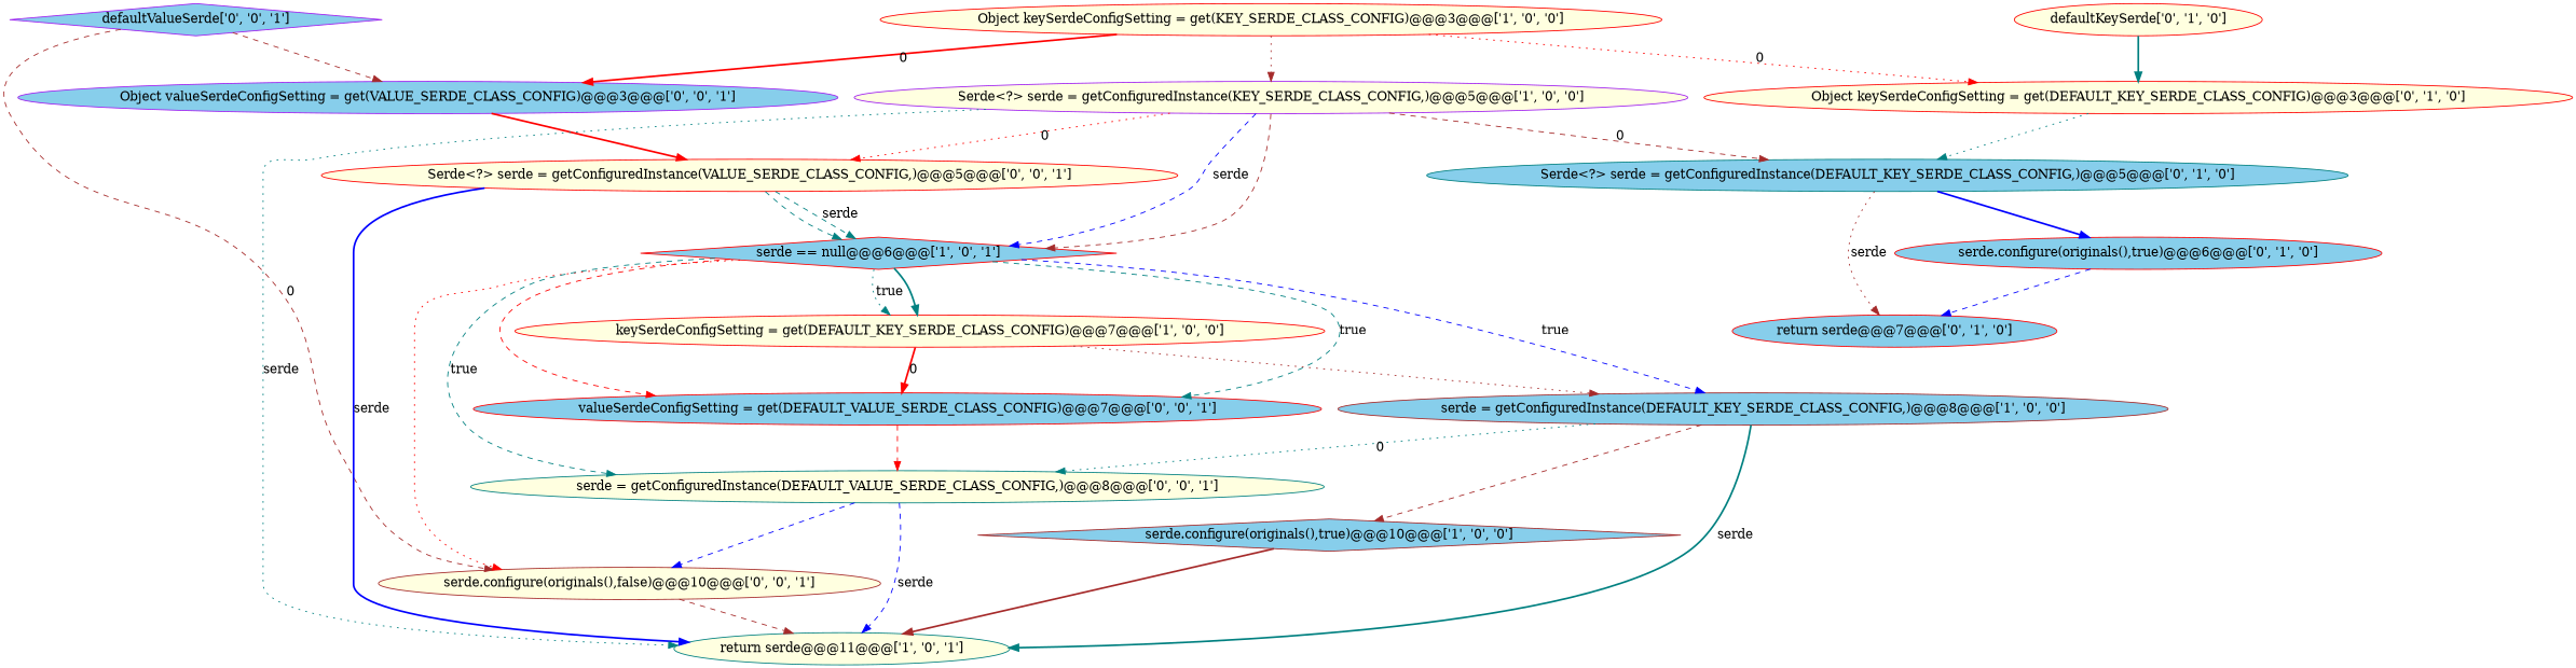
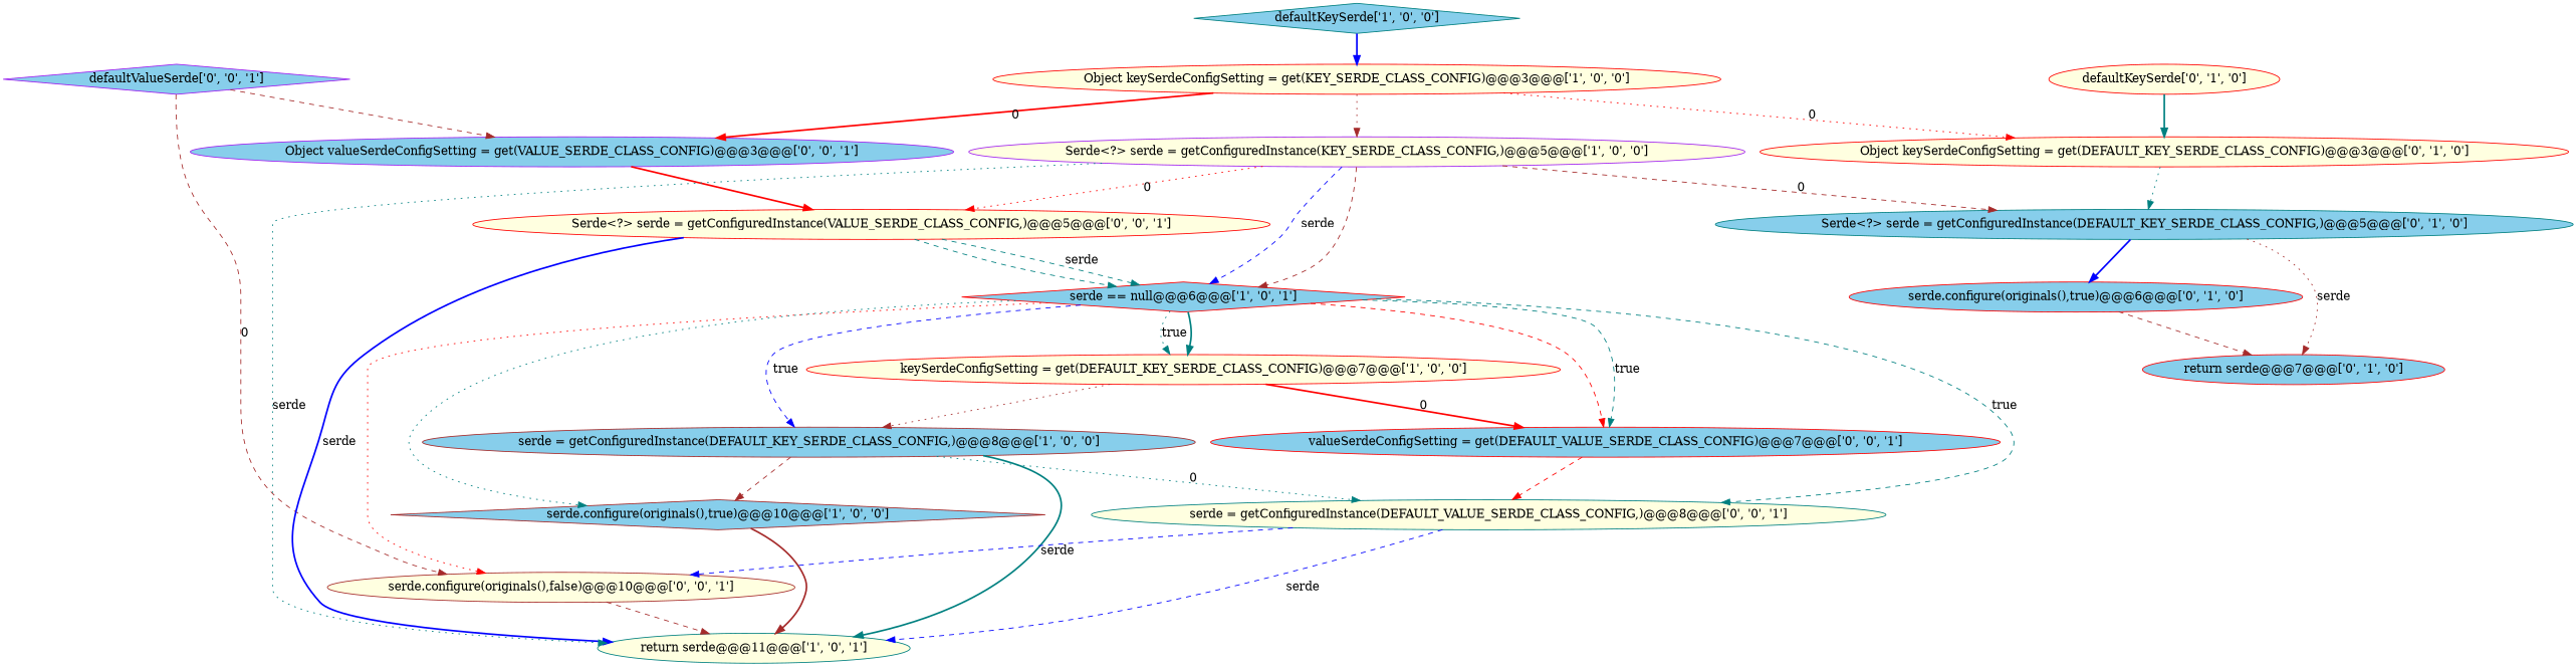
  digraph {
    node [color=red fillcolor=skyblue shape=ellipse style=filled]
    edge [color=teal style=dashed]
    n1 [color=purple label="defaultValueSerde['0', '0', '1']" shape=diamond]
    n2 [color=purple label="Object valueSerdeConfigSetting = get(VALUE_SERDE_CLASS_CONFIG)@@@3@@@['0', '0', '1']"]
    n3 [color=brown fillcolor=lightyellow label="serde.configure(originals(),false)@@@10@@@['0', '0', '1']"]
    n4 [fillcolor=lightyellow label="Serde<?> serde = getConfiguredInstance(VALUE_SERDE_CLASS_CONFIG,)@@@5@@@['0', '0', '1']"]
    n5 [fillcolor=lightyellow label="defaultKeySerde['0', '1', '0']"]
    n6 [fillcolor=lightyellow label="Object keySerdeConfigSetting = get(DEFAULT_KEY_SERDE_CLASS_CONFIG)@@@3@@@['0', '1', '0']"]
    n7 [color=teal label="Serde<?> serde = getConfiguredInstance(DEFAULT_KEY_SERDE_CLASS_CONFIG,)@@@5@@@['0', '1', '0']"]
    n8 [fillcolor=lightyellow label="Object keySerdeConfigSetting = get(KEY_SERDE_CLASS_CONFIG)@@@3@@@['1', '0', '0']"]
    n9 [color=purple fillcolor=lightyellow label="Serde<?> serde = getConfiguredInstance(KEY_SERDE_CLASS_CONFIG,)@@@5@@@['1', '0', '0']"]
    n10 [color=teal fillcolor=lightyellow label="return serde@@@11@@@['1', '0', '1']"]
    n11 [label="serde == null@@@6@@@['1', '0', '1']" shape=diamond]
    n12 [label="return serde@@@7@@@['0', '1', '0']"]
    n13 [label="serde.configure(originals(),true)@@@6@@@['0', '1', '0']"]
    n14 [fillcolor=lightyellow label="keySerdeConfigSetting = get(DEFAULT_KEY_SERDE_CLASS_CONFIG)@@@7@@@['1', '0', '0']"]
    n15 [color=brown label="serde = getConfiguredInstance(DEFAULT_KEY_SERDE_CLASS_CONFIG,)@@@8@@@['1', '0', '0']"]
    n16 [label="valueSerdeConfigSetting = get(DEFAULT_VALUE_SERDE_CLASS_CONFIG)@@@7@@@['0', '0', '1']"]
    n17 [color=brown label="serde.configure(originals(),true)@@@10@@@['1', '0', '0']" shape=diamond]
    n18 [color=teal fillcolor=lightyellow label="serde = getConfiguredInstance(DEFAULT_VALUE_SERDE_CLASS_CONFIG,)@@@8@@@['0', '0', '1']"]
+   n19 [color=teal label="defaultKeySerde['1', '0', '0']" shape=diamond]
    n1 -> n2 [color=brown]
    n1 -> n3 [color=brown label=0]
    n2 -> n4 [color=red style=bold]
    n3 -> n10 [color=brown]
    n4 -> n10 [color=blue label=serde style=bold]
    n4 -> n11 [label=serde]
    n4 -> n11
    n5 -> n6 [style=bold]
    n6 -> n7 [style=dotted]
    n7 -> n12 [color=brown label=serde style=dotted]
    n7 -> n13 [color=blue style=bold]
    n8 -> n2 [color=red label=0 style=bold]
    n8 -> n6 [color=red label=0 style=dotted]
    n8 -> n9 [color=brown style=dotted]
    n9 -> n4 [color=red label=0 style=dotted]
    n9 -> n7 [color=brown label=0]
    n9 -> n10 [label=serde style=dotted]
    n9 -> n11 [color=brown]
    n9 -> n11 [color=blue label=serde]
    n11 -> n3 [color=red style=dotted]
    n11 -> n14 [style=bold]
    n11 -> n14 [label=true style=dotted]
    n11 -> n15 [color=blue label=true]
    n11 -> n16 [label=true]
    n11 -> n16 [color=red]
+   n11 -> n17 [style=dotted]
    n11 -> n18 [label=true]
-   n13 -> n12 [color=blue]
+   n13 -> n12 [color=brown]
    n14 -> n15 [color=brown style=dotted]
    n14 -> n16 [color=red label=0 style=bold]
    n15 -> n10 [label=serde style=bold]
    n15 -> n17 [color=brown]
    n15 -> n18 [label=0 style=dotted]
    n16 -> n18 [color=red]
    n17 -> n10 [color=brown style=bold]
    n18 -> n3 [color=blue]
    n18 -> n10 [color=blue label=serde]
+   n19 -> n8 [color=blue style=bold]
  }
